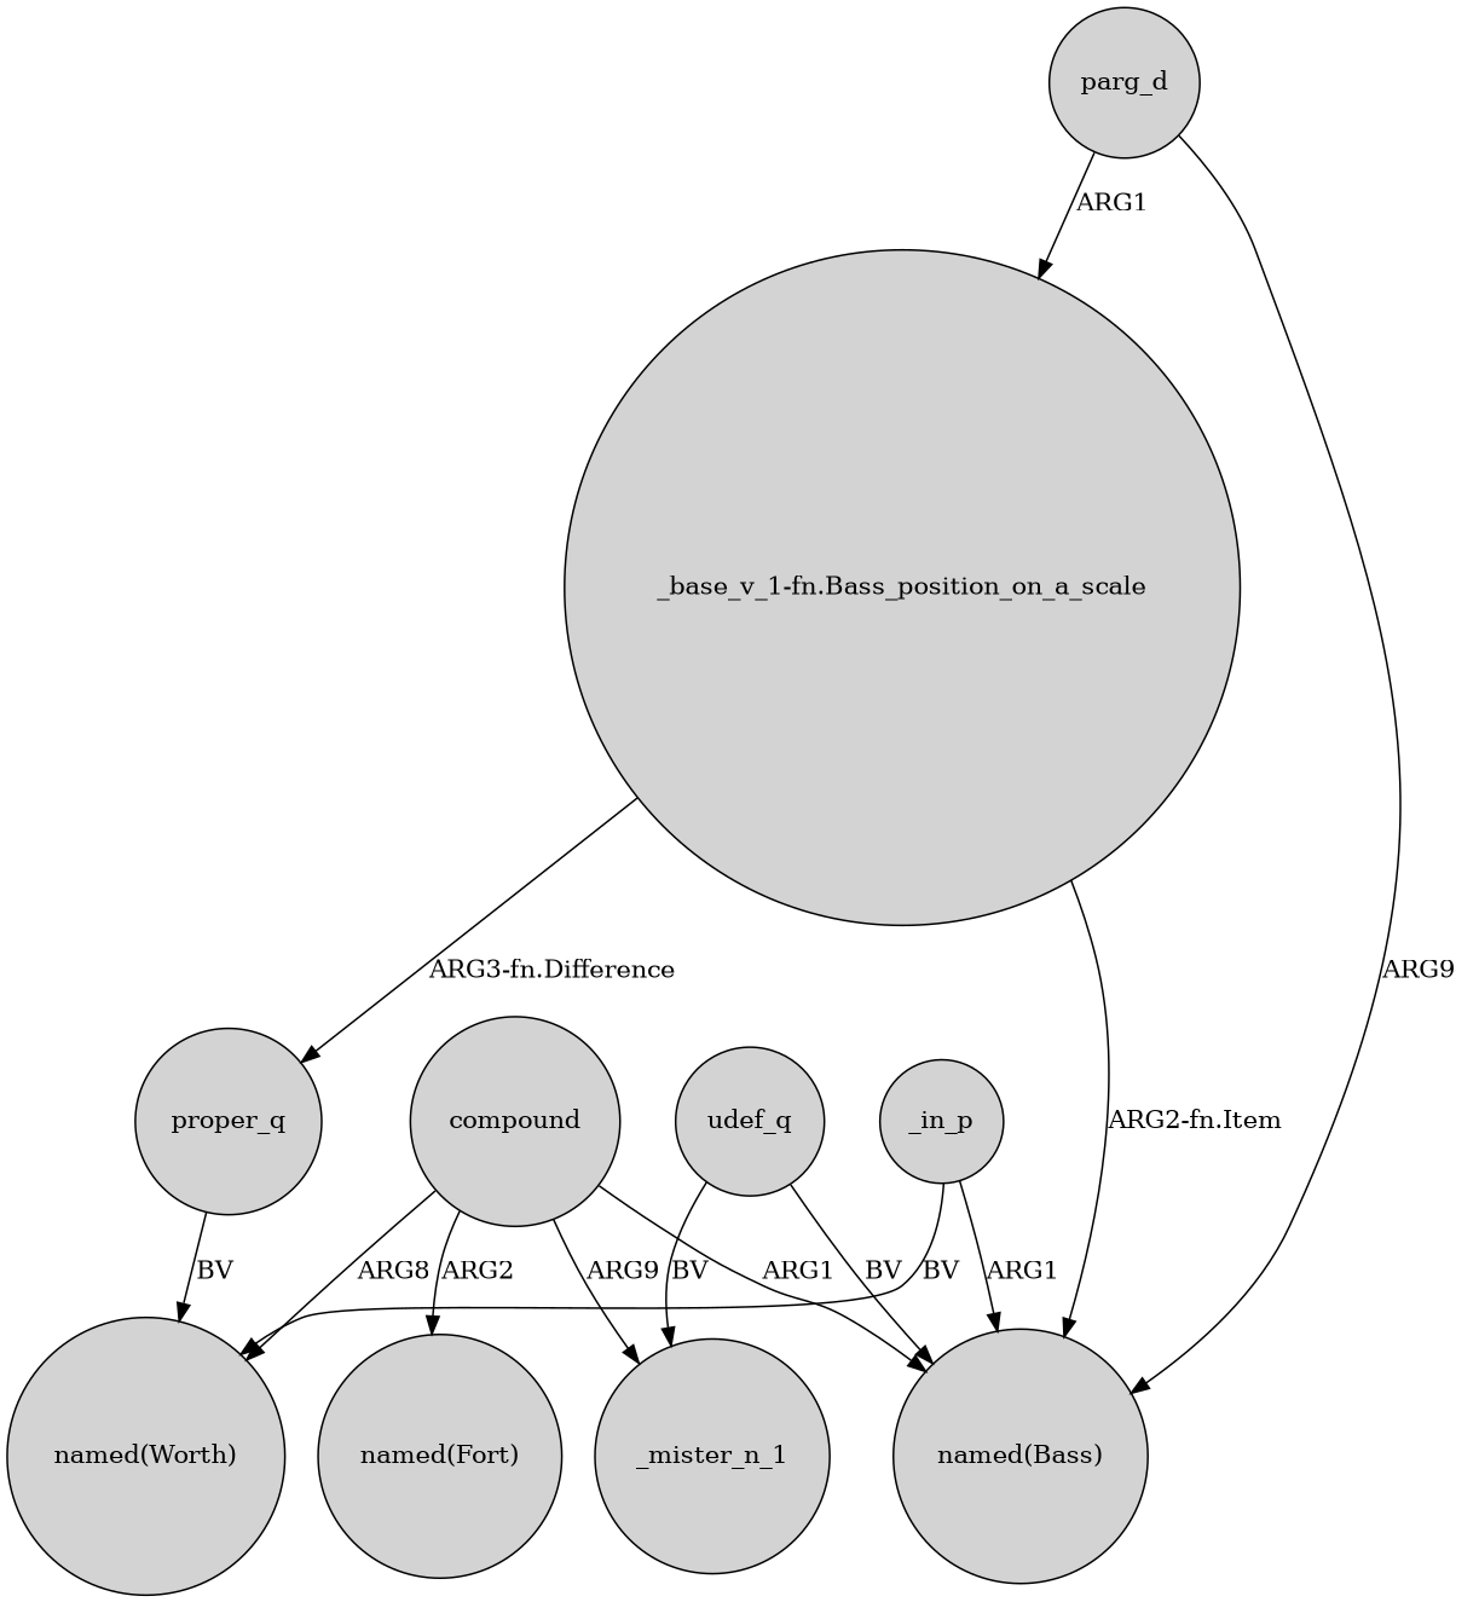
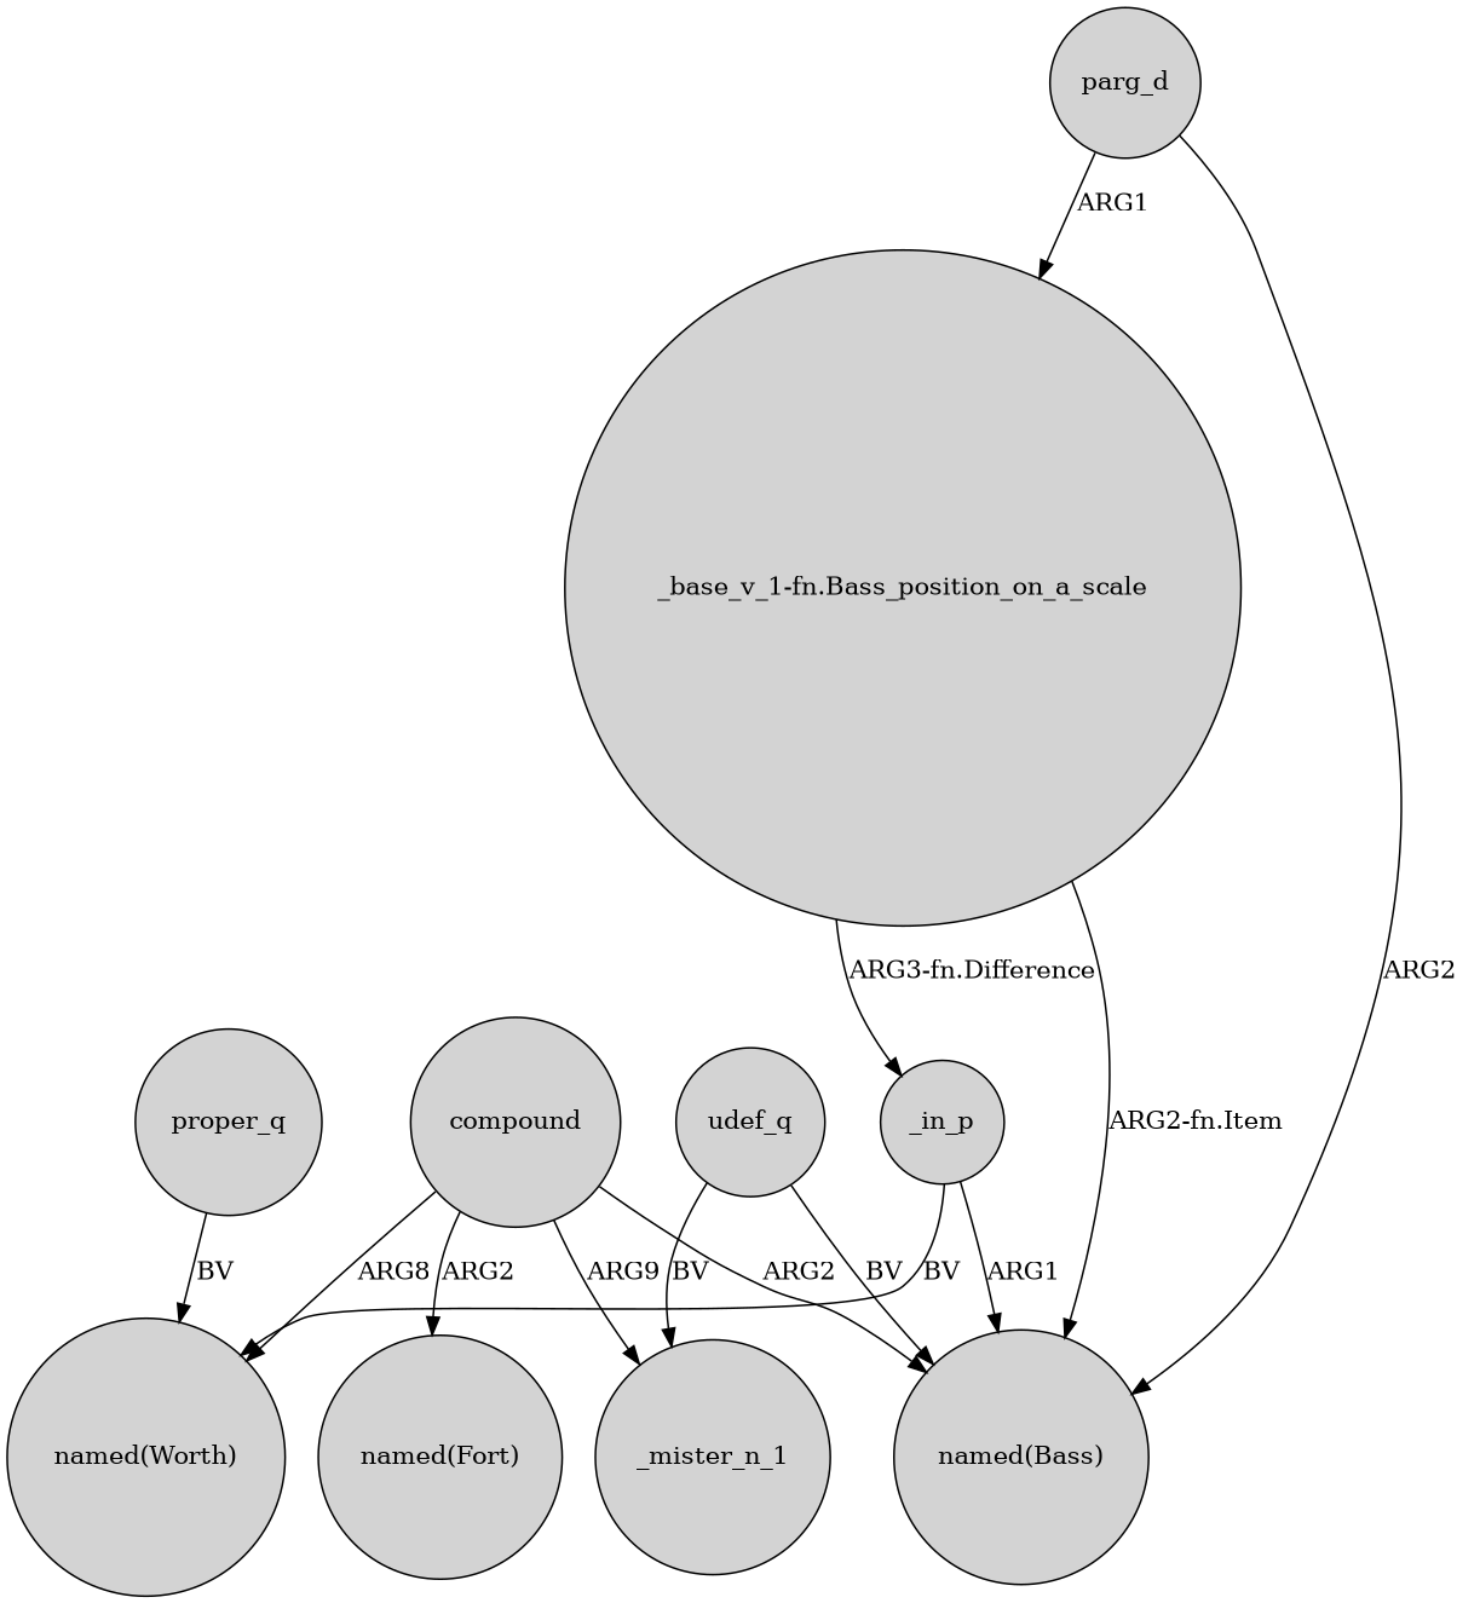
  digraph {
    node [shape=circle style=filled]
    _in_p
    "named(Bass)"
    "named(Worth)"
    proper_q
    compound
    "named(Fort)"
    _mister_n_1
    udef_q
    parg_d
    n10 [label="_base_v_1-fn.Bass_position_on_a_scale"]
    _in_p -> "named(Bass)" [label=ARG1]
    _in_p -> "named(Worth)" [label=BV]
    proper_q -> "named(Worth)" [label=BV]
-   compound -> "named(Bass)" [label=ARG1]
+   compound -> "named(Bass)" [label=ARG2]
    compound -> "named(Worth)" [label=ARG8]
    compound -> "named(Fort)" [label=ARG2]
    compound -> _mister_n_1 [label=ARG9]
    udef_q -> "named(Bass)" [label=BV]
    udef_q -> _mister_n_1 [label=BV]
-   parg_d -> "named(Bass)" [label=ARG9]
+   parg_d -> "named(Bass)" [label=ARG2]
    parg_d -> n10 [label=ARG1]
-   n10 -> proper_q [label="ARG3-fn.Difference"]
+   n10 -> _in_p [label="ARG3-fn.Difference"]
    n10 -> "named(Bass)" [label="ARG2-fn.Item"]
  }
